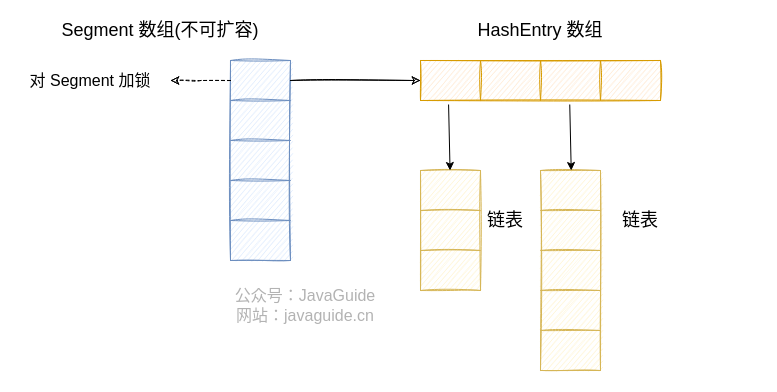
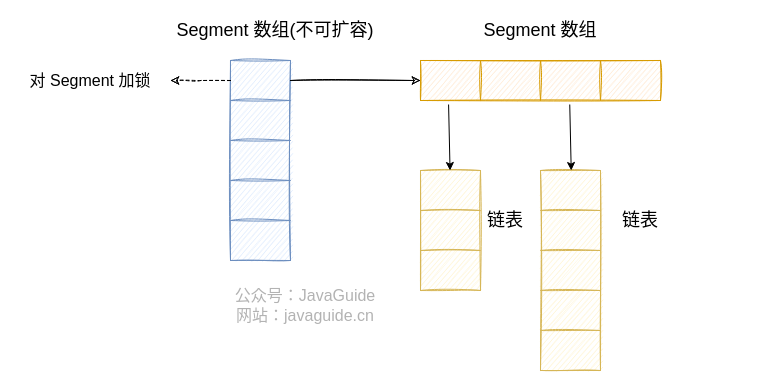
  <mxCell id="0" />
  <mxCell id="1" parent="0" />
  <mxCell id="2" value="" style="shape=table;html=1;whiteSpace=wrap;startSize=0;container=1;collapsible=0;childLayout=tableLayout;sketch=1;fillColor=#dae8fc;strokeColor=#6c8ebf;rounded=1;" vertex="1" parent="1"><mxGeometry x="230" y="60" width="60" height="200" as="geometry" /></mxCell>
  <mxCell id="3" value="" style="shape=partialRectangle;html=1;whiteSpace=wrap;collapsible=0;dropTarget=0;pointerEvents=0;fillColor=none;top=0;left=0;bottom=0;right=0;points=[[0,0.5],[1,0.5]];portConstraint=eastwest;sketch=1;" vertex="1" parent="2"><mxGeometry width="60" height="40" as="geometry" /></mxCell>
  <mxCell id="4" value="" style="shape=partialRectangle;html=1;whiteSpace=wrap;connectable=0;overflow=hidden;fillColor=none;top=0;left=0;bottom=0;right=0;sketch=1;" vertex="1" parent="3"><mxGeometry width="60" height="40" as="geometry" /></mxCell>
  <mxCell id="5" value="" style="shape=partialRectangle;html=1;whiteSpace=wrap;collapsible=0;dropTarget=0;pointerEvents=0;fillColor=none;top=0;left=0;bottom=0;right=0;points=[[0,0.5],[1,0.5]];portConstraint=eastwest;sketch=1;" vertex="1" parent="2"><mxGeometry y="40" width="60" height="40" as="geometry" /></mxCell>
  <mxCell id="6" value="" style="shape=partialRectangle;html=1;whiteSpace=wrap;connectable=0;overflow=hidden;fillColor=none;top=0;left=0;bottom=0;right=0;sketch=1;" vertex="1" parent="5"><mxGeometry width="60" height="40" as="geometry" /></mxCell>
  <mxCell id="7" value="" style="shape=partialRectangle;html=1;whiteSpace=wrap;collapsible=0;dropTarget=0;pointerEvents=0;fillColor=none;top=0;left=0;bottom=0;right=0;points=[[0,0.5],[1,0.5]];portConstraint=eastwest;sketch=1;" vertex="1" parent="2"><mxGeometry y="80" width="60" height="40" as="geometry" /></mxCell>
  <mxCell id="8" value="" style="shape=partialRectangle;html=1;whiteSpace=wrap;connectable=0;overflow=hidden;fillColor=none;top=0;left=0;bottom=0;right=0;sketch=1;" vertex="1" parent="7"><mxGeometry width="60" height="40" as="geometry" /></mxCell>
  <mxCell id="9" value="" style="shape=partialRectangle;html=1;whiteSpace=wrap;collapsible=0;dropTarget=0;pointerEvents=0;fillColor=none;top=0;left=0;bottom=0;right=0;points=[[0,0.5],[1,0.5]];portConstraint=eastwest;sketch=1;" vertex="1" parent="2"><mxGeometry y="120" width="60" height="40" as="geometry" /></mxCell>
  <mxCell id="10" value="" style="shape=partialRectangle;html=1;whiteSpace=wrap;connectable=0;overflow=hidden;fillColor=none;top=0;left=0;bottom=0;right=0;sketch=1;" vertex="1" parent="9"><mxGeometry width="60" height="40" as="geometry" /></mxCell>
  <mxCell id="11" value="" style="shape=partialRectangle;html=1;whiteSpace=wrap;collapsible=0;dropTarget=0;pointerEvents=0;fillColor=none;top=0;left=0;bottom=0;right=0;points=[[0,0.5],[1,0.5]];portConstraint=eastwest;sketch=1;" vertex="1" parent="2"><mxGeometry y="160" width="60" height="40" as="geometry" /></mxCell>
  <mxCell id="12" value="" style="shape=partialRectangle;html=1;whiteSpace=wrap;connectable=0;overflow=hidden;fillColor=none;top=0;left=0;bottom=0;right=0;sketch=1;" vertex="1" parent="11"><mxGeometry width="60" height="40" as="geometry" /></mxCell>
- <mxCell id="13" value="&lt;font style=&quot;font-size: 18px&quot;&gt;Segment 数组(不可扩容)&lt;/font&gt;" style="text;html=1;strokeColor=none;fillColor=none;align=center;verticalAlign=middle;whiteSpace=wrap;rounded=0;sketch=1;" vertex="1" parent="1"><mxGeometry x="45" y="20" width="230" height="20" as="geometry" /></mxCell>
+ <mxCell id="13" value="&lt;font style=&quot;font-size: 18px&quot;&gt;Segment 数组(不可扩容)&lt;/font&gt;" style="text;html=1;strokeColor=none;fillColor=none;align=center;verticalAlign=middle;whiteSpace=wrap;rounded=0;sketch=1;" vertex="1" parent="1"><mxGeometry x="160" y="20" width="230" height="20" as="geometry" /></mxCell>
  <mxCell id="14" style="edgeStyle=orthogonalEdgeStyle;rounded=0;orthogonalLoop=1;jettySize=auto;html=1;entryX=0;entryY=0.5;entryDx=0;entryDy=0;sketch=1;" edge="1" parent="1" source="3" target="18"><mxGeometry relative="1" as="geometry" /></mxCell>
  <mxCell id="15" value="公众号：JavaGuide&lt;br style=&quot;font-size: 16px;&quot;&gt;网站：javaguide.cn" style="text;html=1;strokeColor=none;fillColor=none;align=center;verticalAlign=middle;whiteSpace=wrap;rounded=0;labelBackgroundColor=none;fontSize=16;fontColor=#B3B3B3;rotation=0;sketch=1;shadow=0;" vertex="1" parent="1"><mxGeometry x="220" y="300" width="170" height="10" as="geometry" /></mxCell>
- <mxCell id="16" value="&lt;font style=&quot;font-size: 18px&quot;&gt;HashEntry 数组&lt;/font&gt;" style="text;html=1;strokeColor=none;fillColor=none;align=center;verticalAlign=middle;whiteSpace=wrap;rounded=0;sketch=1;" vertex="1" parent="1"><mxGeometry x="425" y="20" width="230" height="20" as="geometry" /></mxCell>
+ <mxCell id="16" value="&lt;font style=&quot;font-size: 18px&quot;&gt;Segment 数组&lt;/font&gt;" style="text;html=1;strokeColor=none;fillColor=none;align=center;verticalAlign=middle;whiteSpace=wrap;rounded=0;sketch=1;" vertex="1" parent="1"><mxGeometry x="425" y="20" width="230" height="20" as="geometry" /></mxCell>
  <mxCell id="17" value="" style="shape=table;html=1;whiteSpace=wrap;startSize=0;container=1;collapsible=0;childLayout=tableLayout;rounded=1;strokeColor=#d79b00;fillColor=#ffe6cc;sketch=1;" vertex="1" parent="1"><mxGeometry x="420" y="60" width="240" height="40" as="geometry" /></mxCell>
  <mxCell id="18" value="" style="shape=partialRectangle;html=1;whiteSpace=wrap;collapsible=0;dropTarget=0;pointerEvents=0;fillColor=none;top=0;left=0;bottom=0;right=0;points=[[0,0.5],[1,0.5]];portConstraint=eastwest;sketch=1;" vertex="1" parent="17"><mxGeometry width="240" height="40" as="geometry" /></mxCell>
  <mxCell id="19" style="shape=partialRectangle;html=1;whiteSpace=wrap;connectable=0;overflow=hidden;fillColor=none;top=0;left=0;bottom=0;right=0;sketch=1;" vertex="1" parent="18"><mxGeometry width="60" height="40" as="geometry" /></mxCell>
  <mxCell id="20" value="" style="shape=partialRectangle;html=1;whiteSpace=wrap;connectable=0;overflow=hidden;fillColor=none;top=0;left=0;bottom=0;right=0;sketch=1;" vertex="1" parent="18"><mxGeometry x="60" width="60" height="40" as="geometry" /></mxCell>
  <mxCell id="21" value="" style="shape=partialRectangle;html=1;whiteSpace=wrap;connectable=0;overflow=hidden;fillColor=none;top=0;left=0;bottom=0;right=0;sketch=1;" vertex="1" parent="18"><mxGeometry x="120" width="60" height="40" as="geometry" /></mxCell>
  <mxCell id="22" style="shape=partialRectangle;html=1;whiteSpace=wrap;connectable=0;overflow=hidden;fillColor=none;top=0;left=0;bottom=0;right=0;sketch=1;" vertex="1" parent="18"><mxGeometry x="180" width="60" height="40" as="geometry" /></mxCell>
  <mxCell id="23" value="" style="shape=table;html=1;whiteSpace=wrap;startSize=0;container=1;collapsible=0;childLayout=tableLayout;sketch=1;fillColor=#fff2cc;strokeColor=#d6b656;rounded=1;" vertex="1" parent="1"><mxGeometry x="420" y="170" width="60" height="120" as="geometry" /></mxCell>
  <mxCell id="24" value="" style="shape=partialRectangle;html=1;whiteSpace=wrap;collapsible=0;dropTarget=0;pointerEvents=0;fillColor=none;top=0;left=0;bottom=0;right=0;points=[[0,0.5],[1,0.5]];portConstraint=eastwest;sketch=1;" vertex="1" parent="23"><mxGeometry width="60" height="40" as="geometry" /></mxCell>
  <mxCell id="25" value="" style="shape=partialRectangle;html=1;whiteSpace=wrap;connectable=0;overflow=hidden;fillColor=none;top=0;left=0;bottom=0;right=0;sketch=1;" vertex="1" parent="24"><mxGeometry width="60" height="40" as="geometry" /></mxCell>
  <mxCell id="26" value="" style="shape=partialRectangle;html=1;whiteSpace=wrap;collapsible=0;dropTarget=0;pointerEvents=0;fillColor=none;top=0;left=0;bottom=0;right=0;points=[[0,0.5],[1,0.5]];portConstraint=eastwest;sketch=1;" vertex="1" parent="23"><mxGeometry y="40" width="60" height="40" as="geometry" /></mxCell>
  <mxCell id="27" value="" style="shape=partialRectangle;html=1;whiteSpace=wrap;connectable=0;overflow=hidden;fillColor=none;top=0;left=0;bottom=0;right=0;sketch=1;" vertex="1" parent="26"><mxGeometry width="60" height="40" as="geometry" /></mxCell>
  <mxCell id="28" value="" style="shape=partialRectangle;html=1;whiteSpace=wrap;collapsible=0;dropTarget=0;pointerEvents=0;fillColor=none;top=0;left=0;bottom=0;right=0;points=[[0,0.5],[1,0.5]];portConstraint=eastwest;sketch=1;" vertex="1" parent="23"><mxGeometry y="80" width="60" height="40" as="geometry" /></mxCell>
  <mxCell id="29" value="" style="shape=partialRectangle;html=1;whiteSpace=wrap;connectable=0;overflow=hidden;fillColor=none;top=0;left=0;bottom=0;right=0;sketch=1;" vertex="1" parent="28"><mxGeometry width="60" height="40" as="geometry" /></mxCell>
  <mxCell id="30" value="" style="shape=table;html=1;whiteSpace=wrap;startSize=0;container=1;collapsible=0;childLayout=tableLayout;sketch=1;fillColor=#fff2cc;strokeColor=#d6b656;rounded=1;" vertex="1" parent="1"><mxGeometry x="540" y="170" width="60" height="200" as="geometry" /></mxCell>
  <mxCell id="31" value="" style="shape=partialRectangle;html=1;whiteSpace=wrap;collapsible=0;dropTarget=0;pointerEvents=0;fillColor=none;top=0;left=0;bottom=0;right=0;points=[[0,0.5],[1,0.5]];portConstraint=eastwest;sketch=1;" vertex="1" parent="30"><mxGeometry width="60" height="40" as="geometry" /></mxCell>
  <mxCell id="32" value="" style="shape=partialRectangle;html=1;whiteSpace=wrap;connectable=0;overflow=hidden;fillColor=none;top=0;left=0;bottom=0;right=0;sketch=1;" vertex="1" parent="31"><mxGeometry width="60" height="40" as="geometry" /></mxCell>
  <mxCell id="33" value="" style="shape=partialRectangle;html=1;whiteSpace=wrap;collapsible=0;dropTarget=0;pointerEvents=0;fillColor=none;top=0;left=0;bottom=0;right=0;points=[[0,0.5],[1,0.5]];portConstraint=eastwest;sketch=1;" vertex="1" parent="30"><mxGeometry y="40" width="60" height="40" as="geometry" /></mxCell>
  <mxCell id="34" value="" style="shape=partialRectangle;html=1;whiteSpace=wrap;connectable=0;overflow=hidden;fillColor=none;top=0;left=0;bottom=0;right=0;sketch=1;" vertex="1" parent="33"><mxGeometry width="60" height="40" as="geometry" /></mxCell>
  <mxCell id="35" value="" style="shape=partialRectangle;html=1;whiteSpace=wrap;collapsible=0;dropTarget=0;pointerEvents=0;fillColor=none;top=0;left=0;bottom=0;right=0;points=[[0,0.5],[1,0.5]];portConstraint=eastwest;sketch=1;" vertex="1" parent="30"><mxGeometry y="80" width="60" height="40" as="geometry" /></mxCell>
  <mxCell id="36" value="" style="shape=partialRectangle;html=1;whiteSpace=wrap;connectable=0;overflow=hidden;fillColor=none;top=0;left=0;bottom=0;right=0;sketch=1;" vertex="1" parent="35"><mxGeometry width="60" height="40" as="geometry" /></mxCell>
  <mxCell id="37" style="shape=partialRectangle;html=1;whiteSpace=wrap;collapsible=0;dropTarget=0;pointerEvents=0;fillColor=none;top=0;left=0;bottom=0;right=0;points=[[0,0.5],[1,0.5]];portConstraint=eastwest;sketch=1;" vertex="1" parent="30"><mxGeometry y="120" width="60" height="40" as="geometry" /></mxCell>
  <mxCell id="38" style="shape=partialRectangle;html=1;whiteSpace=wrap;connectable=0;overflow=hidden;fillColor=none;top=0;left=0;bottom=0;right=0;sketch=1;" vertex="1" parent="37"><mxGeometry width="60" height="40" as="geometry" /></mxCell>
  <mxCell id="39" style="shape=partialRectangle;html=1;whiteSpace=wrap;collapsible=0;dropTarget=0;pointerEvents=0;fillColor=none;top=0;left=0;bottom=0;right=0;points=[[0,0.5],[1,0.5]];portConstraint=eastwest;sketch=1;" vertex="1" parent="30"><mxGeometry y="160" width="60" height="40" as="geometry" /></mxCell>
  <mxCell id="40" style="shape=partialRectangle;html=1;whiteSpace=wrap;connectable=0;overflow=hidden;fillColor=none;top=0;left=0;bottom=0;right=0;sketch=1;" vertex="1" parent="39"><mxGeometry width="60" height="40" as="geometry" /></mxCell>
  <mxCell id="41" value="" style="endArrow=classic;html=1;exitX=0.117;exitY=1.1;exitDx=0;exitDy=0;exitPerimeter=0;" edge="1" parent="1" source="17" target="24"><mxGeometry width="50" height="50" relative="1" as="geometry"><mxPoint x="450" y="170" as="sourcePoint" /><mxPoint x="500" y="120" as="targetPoint" /></mxGeometry></mxCell>
  <mxCell id="42" value="" style="endArrow=classic;html=1;exitX=0.117;exitY=1.1;exitDx=0;exitDy=0;exitPerimeter=0;" edge="1" parent="1"><mxGeometry width="50" height="50" relative="1" as="geometry"><mxPoint x="569.26" y="104" as="sourcePoint" /><mxPoint x="570.733" y="170" as="targetPoint" /></mxGeometry></mxCell>
  <mxCell id="43" value="&lt;font style=&quot;font-size: 18px&quot;&gt;链表&lt;/font&gt;" style="text;html=1;strokeColor=none;fillColor=none;align=center;verticalAlign=middle;whiteSpace=wrap;rounded=0;sketch=1;" vertex="1" parent="1"><mxGeometry x="390" y="210" width="230" height="20" as="geometry" /></mxCell>
  <mxCell id="44" value="&lt;font style=&quot;font-size: 18px&quot;&gt;链表&lt;/font&gt;" style="text;html=1;strokeColor=none;fillColor=none;align=center;verticalAlign=middle;whiteSpace=wrap;rounded=0;sketch=1;" vertex="1" parent="1"><mxGeometry x="525" y="210" width="230" height="20" as="geometry" /></mxCell>
  <mxCell id="45" value="对 Segment 加锁" style="text;html=1;strokeColor=none;fillColor=none;align=center;verticalAlign=middle;whiteSpace=wrap;rounded=0;fontSize=16;" vertex="1" parent="1"><mxGeometry x="20" y="70" width="140" height="20" as="geometry" /></mxCell>
  <mxCell id="46" style="edgeStyle=orthogonalEdgeStyle;rounded=0;orthogonalLoop=1;jettySize=auto;html=1;sketch=1;dashed=1;" edge="1" parent="1" source="3"><mxGeometry relative="1" as="geometry"><mxPoint x="170" y="80" as="targetPoint" /></mxGeometry></mxCell>
